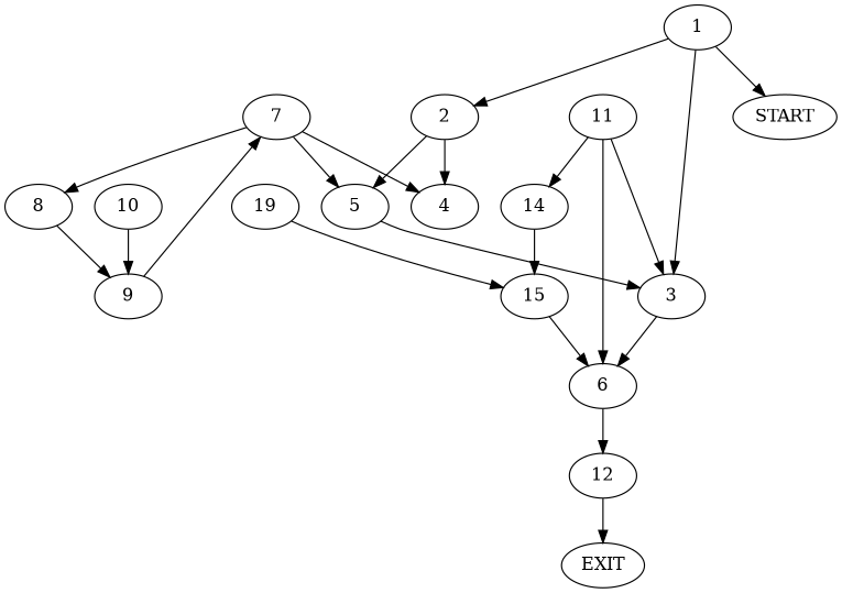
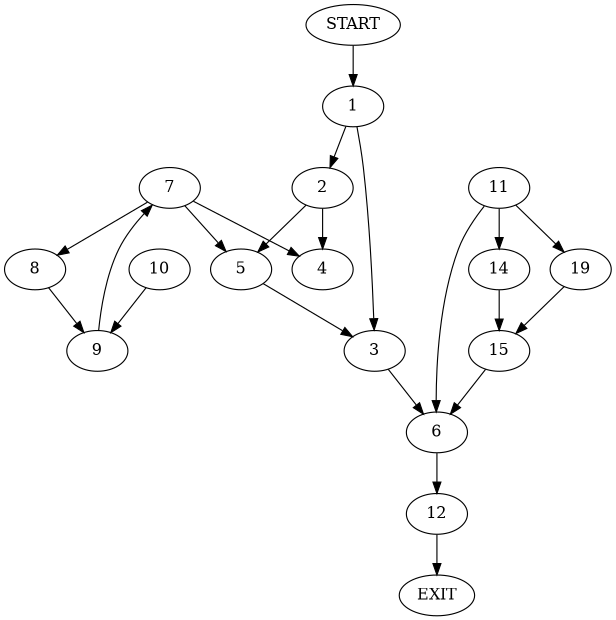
  digraph {
    n1 [label=START]
    1
    2
    3
    n5 [label=EXIT]
    4
    5
    6
    12
    7
    8
    11
    n13 [label=19]
    14
    9
    10
    15
-   1 -> n1
+   n1 -> 1
    1 -> 2
    1 -> 3
    2 -> 4
    2 -> 5
    3 -> 6
    5 -> 3
    6 -> 12
    12 -> n5
    7 -> 4
    7 -> 5
    7 -> 8
    8 -> 9
    11 -> 6
-   11 -> 3
+   11 -> n13
    11 -> 14
    n13 -> 15
    14 -> 15
    9 -> 7
    10 -> 9
    15 -> 6
  }
